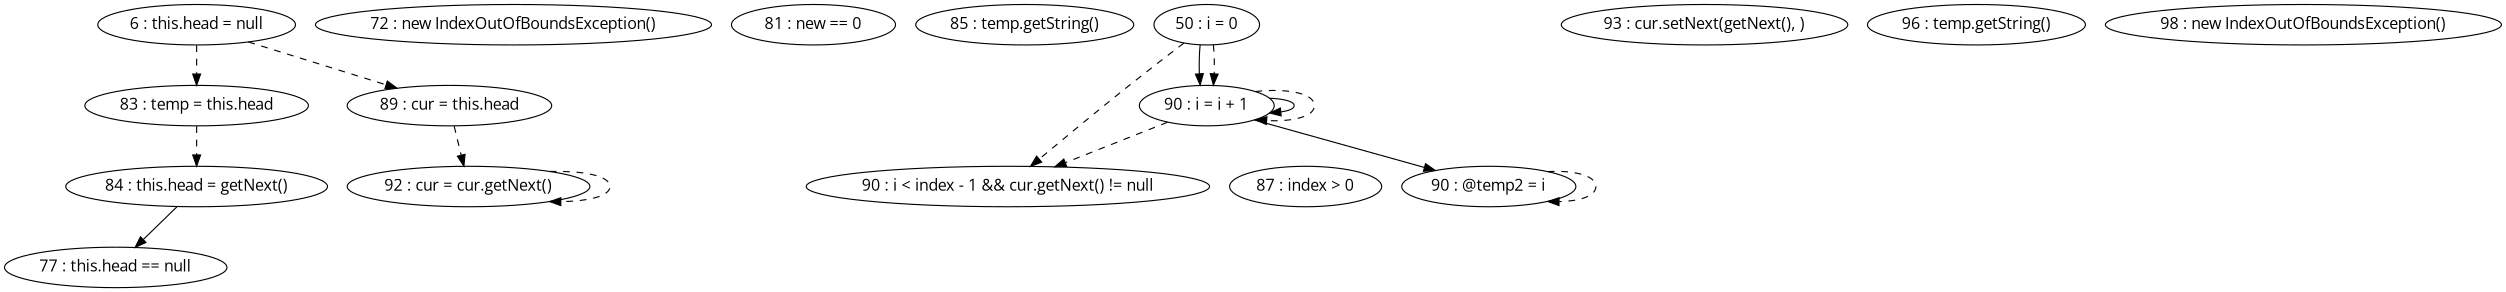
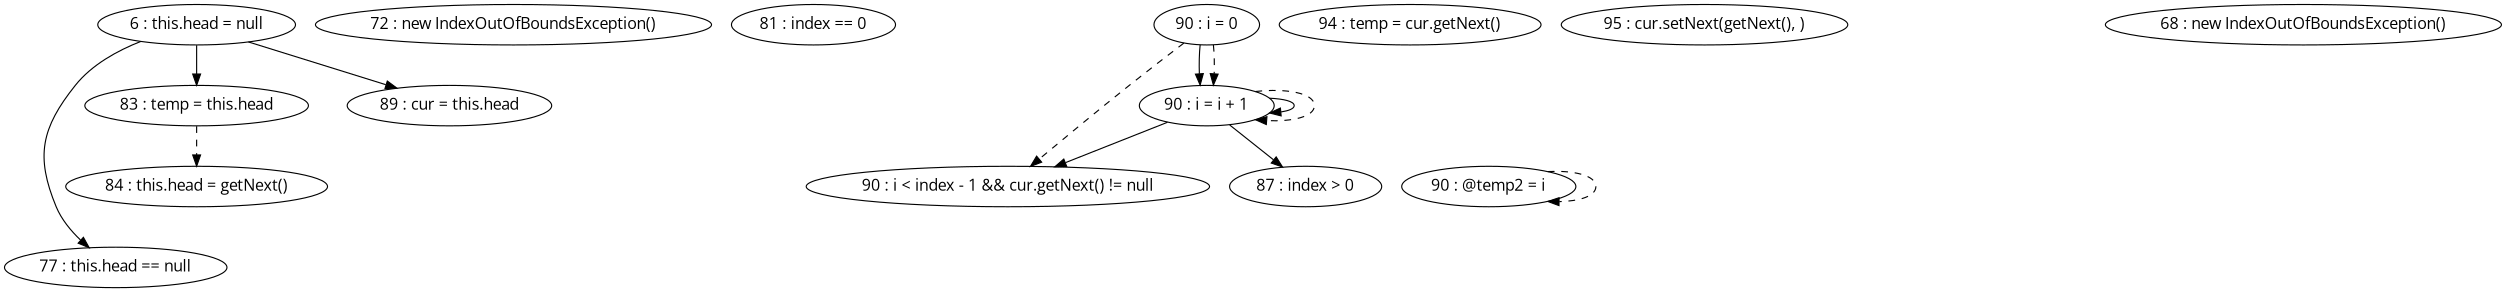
  digraph {
    fontname="Open Sans"
    node [fontname="Open Sans"]
    edge [fontname="Open Sans"]
    "6 : this.head = null"
    "77 : this.head == null"
    "83 : temp = this.head"
    "89 : cur = this.head"
    "84 : this.head = getNext()"
-   "92 : cur = cur.getNext()"
    n7 [label="72 : new IndexOutOfBoundsException()"]
-   "81 : index == 0" [label="81 : new == 0"]
-   "85 : temp.getString()"
+   "81 : index == 0"
    "87 : index > 0"
-   "90 : i = 0" [label="50 : i = 0"]
+   "90 : i = 0"
    "90 : i < index - 1 && cur.getNext() != null"
    "90 : i = i + 1"
    "90 : @temp2 = i"
-   "95 : cur.setNext(getNext(), )" [label="93 : cur.setNext(getNext(), )"]
-   "96 : temp.getString()"
-   "98 : new IndexOutOfBoundsException()"
-   "84 : this.head = getNext()" -> "77 : this.head == null"
-   "6 : this.head = null" -> "83 : temp = this.head" [style=dashed]
-   "6 : this.head = null" -> "89 : cur = this.head" [style=dashed]
+   "94 : temp = cur.getNext()"
+   "95 : cur.setNext(getNext(), )"
+   "98 : new IndexOutOfBoundsException()" [label="68 : new IndexOutOfBoundsException()"]
+   "6 : this.head = null" -> "77 : this.head == null"
+   "6 : this.head = null" -> "83 : temp = this.head"
+   "6 : this.head = null" -> "89 : cur = this.head"
    "83 : temp = this.head" -> "84 : this.head = getNext()" [style=dashed]
-   "89 : cur = this.head" -> "92 : cur = cur.getNext()" [style=dashed]
-   "92 : cur = cur.getNext()" -> "92 : cur = cur.getNext()" [style=dashed]
    "90 : i = 0" -> "90 : i < index - 1 && cur.getNext() != null" [style=dashed]
    "90 : i = 0" -> "90 : i = i + 1"
    "90 : i = 0" -> "90 : i = i + 1" [style=dashed]
-   "90 : i = i + 1" -> "90 : i < index - 1 && cur.getNext() != null" [style=dashed]
+   "90 : i = i + 1" -> "90 : i < index - 1 && cur.getNext() != null"
    "90 : i = i + 1" -> "90 : i = i + 1"
    "90 : i = i + 1" -> "90 : i = i + 1" [style=dashed]
-   "90 : i = i + 1" -> "90 : @temp2 = i"
+   "90 : i = i + 1" -> "87 : index > 0"
    "90 : @temp2 = i" -> "90 : @temp2 = i" [style=dashed]
  }
